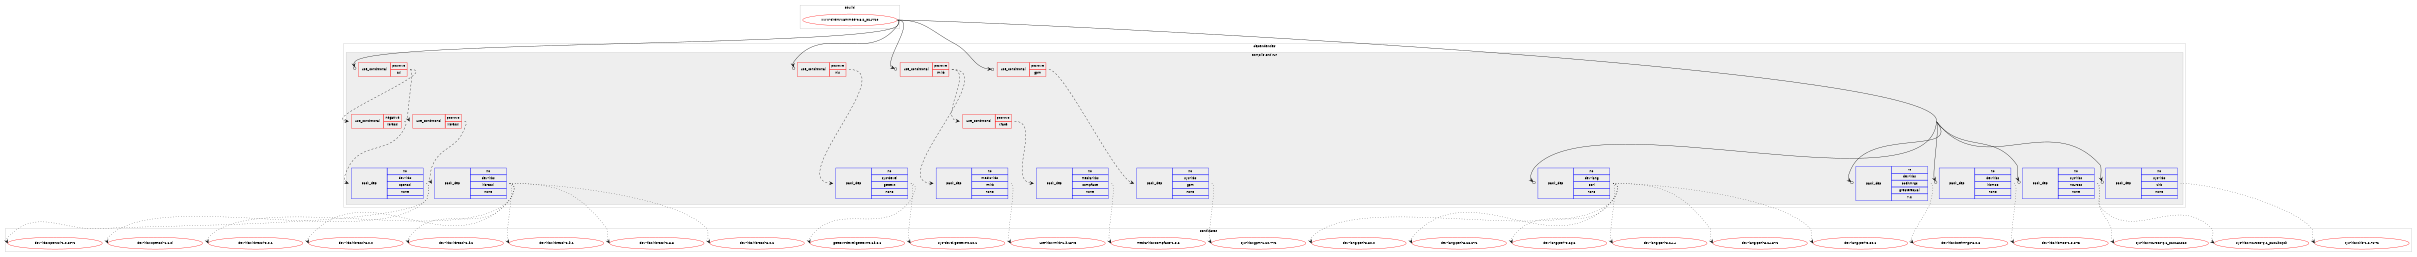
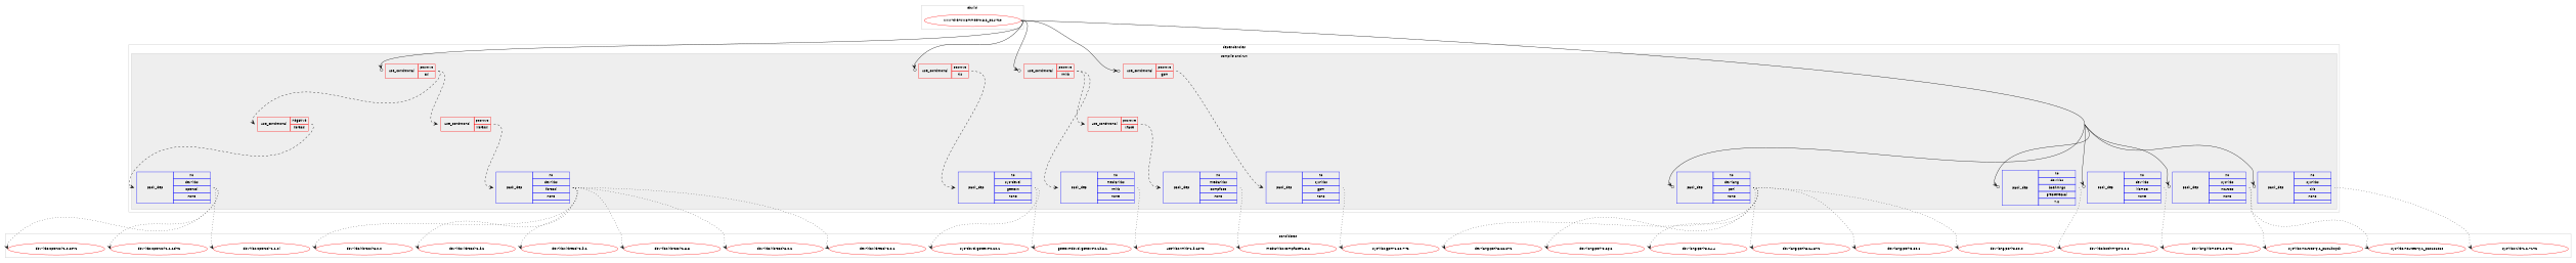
  digraph {
    compound=true
    concentrate=true
    fontname=Helvetica
    fontsize=10
    newrank=true
    rankdir=TB
    ranksep=1.5
    node [color=red fontname=Helvetica fontsize=10]
    edge [arrowhead=vee headport=w style=dotted tailport=e weight=100]
    n1 [label="www-client/w3mmee-0.3.2_p24-r10" width=4]
    n2 [color=blue label=<<TABLE BORDER="0" CELLBORDER="1" CELLSPACING="0" CELLPADDING="4" WIDTH="220"><TR><TD ROWSPAN="6" CELLPADDING="30">pack_dep</TD></TR><TR><TD WIDTH="110">no</TD></TR><TR><TD>sys-libs</TD></TR><TR><TD>gpm</TD></TR><TR><TD>none</TD></TR><TR><TD></TD></TR></TABLE>> shape=none]
    n3 [label=<<TABLE BORDER="0" CELLBORDER="1" CELLSPACING="0" CELLPADDING="4"><TR><TD ROWSPAN="3" CELLPADDING="10">use_conditional</TD></TR><TR><TD>positive</TD></TR><TR><TD>gpm</TD></TR></TABLE>> shape=none]
    n4 [color=blue label=<<TABLE BORDER="0" CELLBORDER="1" CELLSPACING="0" CELLPADDING="4" WIDTH="220"><TR><TD ROWSPAN="6" CELLPADDING="30">pack_dep</TD></TR><TR><TD WIDTH="110">no</TD></TR><TR><TD>media-libs</TD></TR><TR><TD>imlib</TD></TR><TR><TD>none</TD></TR><TR><TD></TD></TR></TABLE>> shape=none]
    n5 [color=blue label=<<TABLE BORDER="0" CELLBORDER="1" CELLSPACING="0" CELLPADDING="4" WIDTH="220"><TR><TD ROWSPAN="6" CELLPADDING="30">pack_dep</TD></TR><TR><TD WIDTH="110">no</TD></TR><TR><TD>media-libs</TD></TR><TR><TD>compface</TD></TR><TR><TD>none</TD></TR><TR><TD></TD></TR></TABLE>> shape=none]
    n6 [label=<<TABLE BORDER="0" CELLBORDER="1" CELLSPACING="0" CELLPADDING="4"><TR><TD ROWSPAN="3" CELLPADDING="10">use_conditional</TD></TR><TR><TD>positive</TD></TR><TR><TD>xface</TD></TR></TABLE>> shape=none]
    n7 [label=<<TABLE BORDER="0" CELLBORDER="1" CELLSPACING="0" CELLPADDING="4"><TR><TD ROWSPAN="3" CELLPADDING="10">use_conditional</TD></TR><TR><TD>positive</TD></TR><TR><TD>imlib</TD></TR></TABLE>> shape=none]
    n8 [color=blue label=<<TABLE BORDER="0" CELLBORDER="1" CELLSPACING="0" CELLPADDING="4" WIDTH="220"><TR><TD ROWSPAN="6" CELLPADDING="30">pack_dep</TD></TR><TR><TD WIDTH="110">no</TD></TR><TR><TD>sys-devel</TD></TR><TR><TD>gettext</TD></TR><TR><TD>none</TD></TR><TR><TD></TD></TR></TABLE>> shape=none]
    n9 [label=<<TABLE BORDER="0" CELLBORDER="1" CELLSPACING="0" CELLPADDING="4"><TR><TD ROWSPAN="3" CELLPADDING="10">use_conditional</TD></TR><TR><TD>positive</TD></TR><TR><TD>nls</TD></TR></TABLE>> shape=none]
    n10 [color=blue label=<<TABLE BORDER="0" CELLBORDER="1" CELLSPACING="0" CELLPADDING="4" WIDTH="220"><TR><TD ROWSPAN="6" CELLPADDING="30">pack_dep</TD></TR><TR><TD WIDTH="110">no</TD></TR><TR><TD>dev-libs</TD></TR><TR><TD>openssl</TD></TR><TR><TD>none</TD></TR><TR><TD></TD></TR></TABLE>> shape=none]
    n11 [label=<<TABLE BORDER="0" CELLBORDER="1" CELLSPACING="0" CELLPADDING="4"><TR><TD ROWSPAN="3" CELLPADDING="10">use_conditional</TD></TR><TR><TD>negative</TD></TR><TR><TD>libressl</TD></TR></TABLE>> shape=none]
    n12 [color=blue label=<<TABLE BORDER="0" CELLBORDER="1" CELLSPACING="0" CELLPADDING="4" WIDTH="220"><TR><TD ROWSPAN="6" CELLPADDING="30">pack_dep</TD></TR><TR><TD WIDTH="110">no</TD></TR><TR><TD>dev-libs</TD></TR><TR><TD>libressl</TD></TR><TR><TD>none</TD></TR><TR><TD></TD></TR></TABLE>> shape=none]
    n13 [label=<<TABLE BORDER="0" CELLBORDER="1" CELLSPACING="0" CELLPADDING="4"><TR><TD ROWSPAN="3" CELLPADDING="10">use_conditional</TD></TR><TR><TD>positive</TD></TR><TR><TD>libressl</TD></TR></TABLE>> shape=none]
    n14 [label=<<TABLE BORDER="0" CELLBORDER="1" CELLSPACING="0" CELLPADDING="4"><TR><TD ROWSPAN="3" CELLPADDING="10">use_conditional</TD></TR><TR><TD>positive</TD></TR><TR><TD>ssl</TD></TR></TABLE>> shape=none]
    n15 [color=blue label=<<TABLE BORDER="0" CELLBORDER="1" CELLSPACING="0" CELLPADDING="4" WIDTH="220"><TR><TD ROWSPAN="6" CELLPADDING="30">pack_dep</TD></TR><TR><TD WIDTH="110">no</TD></TR><TR><TD>dev-lang</TD></TR><TR><TD>perl</TD></TR><TR><TD>none</TD></TR><TR><TD></TD></TR></TABLE>> shape=none]
    n16 [color=blue label=<<TABLE BORDER="0" CELLBORDER="1" CELLSPACING="0" CELLPADDING="4" WIDTH="220"><TR><TD ROWSPAN="6" CELLPADDING="30">pack_dep</TD></TR><TR><TD WIDTH="110">no</TD></TR><TR><TD>dev-libs</TD></TR><TR><TD>boehm-gc</TD></TR><TR><TD>greaterequal</TD></TR><TR><TD>7.2</TD></TR></TABLE>> shape=none]
    n17 [color=blue label=<<TABLE BORDER="0" CELLBORDER="1" CELLSPACING="0" CELLPADDING="4" WIDTH="220"><TR><TD ROWSPAN="6" CELLPADDING="30">pack_dep</TD></TR><TR><TD WIDTH="110">no</TD></TR><TR><TD>dev-libs</TD></TR><TR><TD>libmoe</TD></TR><TR><TD>none</TD></TR><TR><TD></TD></TR></TABLE>> shape=none]
    n18 [color=blue label=<<TABLE BORDER="0" CELLBORDER="1" CELLSPACING="0" CELLPADDING="4" WIDTH="220"><TR><TD ROWSPAN="6" CELLPADDING="30">pack_dep</TD></TR><TR><TD WIDTH="110">no</TD></TR><TR><TD>sys-libs</TD></TR><TR><TD>ncurses</TD></TR><TR><TD>none</TD></TR><TR><TD></TD></TR></TABLE>> shape=none]
    n19 [color=blue label=<<TABLE BORDER="0" CELLBORDER="1" CELLSPACING="0" CELLPADDING="4" WIDTH="220"><TR><TD ROWSPAN="6" CELLPADDING="30">pack_dep</TD></TR><TR><TD WIDTH="110">no</TD></TR><TR><TD>sys-libs</TD></TR><TR><TD>zlib</TD></TR><TR><TD>none</TD></TR><TR><TD></TD></TR></TABLE>> shape=none]
    n20 [label="sys-libs/gpm-1.20.7-r2" width=4]
    n21 [label="use-libs/imlib-1.9.15-r5" width=4]
    n22 [label="media-libs/compface-1.5.2" width=4]
    n23 [label="gettext-devel/gettext-0.19.8.1" width=4]
    n24 [label="sys-devel/gettext-0.20.1" width=4]
    n25 [label="dev-libs/openssl-1.0.2t-r1" width=4]
    n26 [label="dev-libs/openssl-1.1.0l" width=4]
+   n27 [label="dev-libs/openssl-1.1.1d-r2" width=4]
    n28 [label="dev-libs/libressl-2.8.3" width=4]
    n29 [label="dev-libs/libressl-2.9.1" width=4]
    n30 [label="dev-libs/libressl-2.9.2" width=4]
    n31 [label="dev-libs/libressl-3.0.0" width=4]
    n32 [label="dev-libs/libressl-3.0.1" width=4]
    n33 [label="dev-libs/libressl-3.0.2" width=4]
    n34 [label="dev-lang/perl-5.24.3-r1" width=4]
    n35 [label="dev-lang/perl-5.24.4" width=4]
    n36 [label="dev-lang/perl-5.26.2" width=4]
    n37 [label="dev-lang/perl-5.28.2-r1" width=4]
    n38 [label="dev-lang/perl-5.30.0" width=4]
    n39 [label="dev-lang/perl-5.30.1" width=4]
    n40 [label="dev-libs/boehm-gc-8.0.8" width=4]
-   n41 [label="dev-libs/libmoe-1.5.8-r3" width=4]
+   n41 [label="dev-lang/libmoe-1.5.8-r3" width=4]
    n42 [label="sys-libs/ncurses-6.1_p20181020" width=4]
    n43 [label="sys-libs/ncurses-6.1_p20190609" width=4]
    n44 [label="sys-libs/zlib-1.2.71-r2" width=4]
    subgraph cluster_1 {
      color=gray
      label=<<i>ebuild</i>>
      rank=same
      n1
    }
    subgraph cluster_2 {
      color=gray
      label=<<i>dependencies</i>>
      subgraph cluster_3 {
        color=gray
        fillcolor="#eeeeee"
        label=<<i>compile</i>>
        style=filled
      }
      subgraph cluster_4 {
        color=gray
        fillcolor="#eeeeee"
        label=<<i>compile and run</i>>
        style=filled
        subgraph sub_5 {
          color=gray
          fillcolor="#eeeeee"
          label=<<i>compile and run</i>>
          style=filled
          n3
          subgraph sub_6 {
            color=gray
            fillcolor="#eeeeee"
            label=<<i>compile and run</i>>
            style=filled
            n2
          }
        }
        subgraph sub_7 {
          color=gray
          fillcolor="#eeeeee"
          label=<<i>compile and run</i>>
          style=filled
          n7
          subgraph sub_8 {
            color=gray
            fillcolor="#eeeeee"
            label=<<i>compile and run</i>>
            style=filled
            n4
          }
          subgraph sub_9 {
            color=gray
            fillcolor="#eeeeee"
            label=<<i>compile and run</i>>
            style=filled
            n6
            subgraph sub_10 {
              color=gray
              fillcolor="#eeeeee"
              label=<<i>compile and run</i>>
              style=filled
              n5
            }
          }
        }
        subgraph sub_11 {
          color=gray
          fillcolor="#eeeeee"
          label=<<i>compile and run</i>>
          style=filled
          n9
          subgraph sub_12 {
            color=gray
            fillcolor="#eeeeee"
            label=<<i>compile and run</i>>
            style=filled
            n8
          }
        }
        subgraph sub_13 {
          color=gray
          fillcolor="#eeeeee"
          label=<<i>compile and run</i>>
          style=filled
          n14
          subgraph sub_14 {
            color=gray
            fillcolor="#eeeeee"
            label=<<i>compile and run</i>>
            style=filled
            n11
            subgraph sub_15 {
              color=gray
              fillcolor="#eeeeee"
              label=<<i>compile and run</i>>
              style=filled
              n10
            }
          }
          subgraph sub_16 {
            color=gray
            fillcolor="#eeeeee"
            label=<<i>compile and run</i>>
            style=filled
            n13
            subgraph sub_17 {
              color=gray
              fillcolor="#eeeeee"
              label=<<i>compile and run</i>>
              style=filled
              n12
            }
          }
        }
        subgraph sub_18 {
          color=gray
          fillcolor="#eeeeee"
          label=<<i>compile and run</i>>
          style=filled
          n15
        }
        subgraph sub_19 {
          color=gray
          fillcolor="#eeeeee"
          label=<<i>compile and run</i>>
          style=filled
          n16
        }
        subgraph sub_20 {
          color=gray
          fillcolor="#eeeeee"
          label=<<i>compile and run</i>>
          style=filled
          n17
        }
        subgraph sub_21 {
          color=gray
          fillcolor="#eeeeee"
          label=<<i>compile and run</i>>
          style=filled
          n18
        }
        subgraph sub_22 {
          color=gray
          fillcolor="#eeeeee"
          label=<<i>compile and run</i>>
          style=filled
          n19
        }
      }
      subgraph cluster_23 {
        color=gray
        fillcolor="#eeeeee"
        label=<<i>run</i>>
        style=filled
      }
    }
    subgraph cluster_24 {
      color=gray
      label=<<i>candidates</i>>
      rank=same
      subgraph sub_25 {
        color=black
        label=<<i>candidates</i>>
        nodesep=1
        rank=same
        n20
      }
      subgraph sub_26 {
        color=black
        label=<<i>candidates</i>>
        nodesep=1
        rank=same
        n21
      }
      subgraph sub_27 {
        color=black
        label=<<i>candidates</i>>
        nodesep=1
        rank=same
        n22
      }
      subgraph sub_28 {
        color=black
        label=<<i>candidates</i>>
        nodesep=1
        rank=same
        n23
        n24
      }
      subgraph sub_29 {
        color=black
        label=<<i>candidates</i>>
        nodesep=1
        rank=same
        n25
        n26
+       n27
      }
      subgraph sub_30 {
        color=black
        label=<<i>candidates</i>>
        nodesep=1
        rank=same
        n28
        n29
        n30
        n31
        n32
        n33
      }
      subgraph sub_31 {
        color=black
        label=<<i>candidates</i>>
        nodesep=1
        rank=same
        n34
        n35
        n36
        n37
        n38
        n39
      }
      subgraph sub_32 {
        color=black
        label=<<i>candidates</i>>
        nodesep=1
        rank=same
        n40
      }
      subgraph sub_33 {
        color=black
        label=<<i>candidates</i>>
        nodesep=1
        rank=same
        n41
      }
      subgraph sub_34 {
        color=black
        label=<<i>candidates</i>>
        nodesep=1
        rank=same
        n42
        n43
      }
      subgraph sub_35 {
        color=black
        label=<<i>candidates</i>>
        nodesep=1
        rank=same
        n44
      }
    }
    n1 -> n3 [arrowhead=odotvee style=solid weight=20]
    n1 -> n7 [arrowhead=odotvee style=solid weight=20]
    n1 -> n9 [arrowhead=odotvee style=solid weight=20]
    n1 -> n14 [arrowhead=odotvee style=solid weight=20]
    n1 -> n15 [arrowhead=odotvee style=solid weight=20]
    n1 -> n16 [arrowhead=odotvee style=solid weight=20]
    n1 -> n17 [arrowhead=odotvee style=solid weight=20]
    n1 -> n18 [arrowhead=odotvee style=solid weight=20]
    n1 -> n19 [arrowhead=odotvee style=solid weight=20]
    n2 -> n20
    n3 -> n2 [style=dashed weight=20]
    n4 -> n21
    n5 -> n22
    n6 -> n5 [style=dashed weight=20]
    n7 -> n4 [style=dashed weight=20]
    n7 -> n6 [style=dashed weight=20]
    n8 -> n23
    n8 -> n24
    n9 -> n8 [style=dashed weight=20]
    n10 -> n25
    n10 -> n26
+   n10 -> n27
    n11 -> n10 [style=dashed weight=20]
    n12 -> n28
    n12 -> n29
    n12 -> n30
    n12 -> n31
    n12 -> n32
    n12 -> n33
    n13 -> n12 [style=dashed weight=20]
    n14 -> n11 [style=dashed weight=20]
    n14 -> n13 [style=dashed weight=20]
    n15 -> n34
    n15 -> n35
    n15 -> n36
    n15 -> n37
    n15 -> n38
    n15 -> n39
    n16 -> n40
    n17 -> n41
    n18 -> n42
    n18 -> n43
    n19 -> n44
  }
